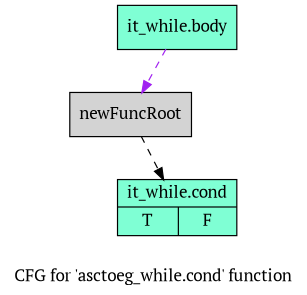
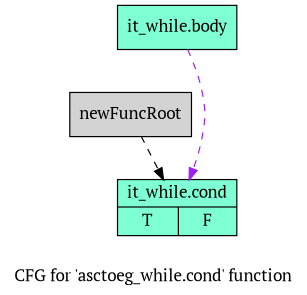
  digraph {
    fontname="PT Serif"
    label="CFG for 'asctoeg_while.cond' function"
    node [fillcolor=aquamarine fontname="PT Serif" shape=record style=filled]
    edge [fontname="PT Serif" style=dashed]
    n1 [fillcolor=lightgrey label="{newFuncRoot}"]
    n2 [label="{it_while.cond|{<s0>T|<s1>F}}"]
    n3 [label="{it_while.body}"]
    n1 -> n2 [color=black]
-   n3 -> n1 [color=purple]
+   n3 -> n2 [color=purple]
  }
